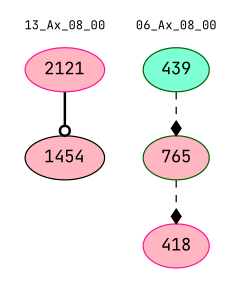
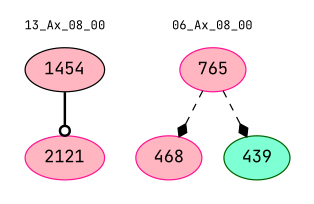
  digraph {
    fontname="JetBrains Mono"
    node [color=deeppink fillcolor=lightpink fontname="JetBrains Mono" style=filled]
    edge [arrowhead=diamond color=black fontname="JetBrains Mono" style=dashed]
    n1 [label=2121]
    n2 [color=black label=1454]
-   n3 [color=darkgreen label=765]
-   n4 [label=418]
+   n3 [label=765]
+   n4 [label=468]
    n5 [color=darkgreen fillcolor=aquamarine label=439]
    subgraph cluster_1 {
      color=white
      fontsize=10
      label="13_Ax_08_00"
      n1
      n2
    }
    subgraph cluster_2 {
      color=white
      fontsize=10
      label="06_Ax_08_00"
      n3
      n4
      n5
    }
-   n1 -> n2 [arrowhead=odot style=bold]
+   n2 -> n1 [arrowhead=odot style=bold]
    n3 -> n4
-   n5 -> n3
+   n3 -> n5
  }
